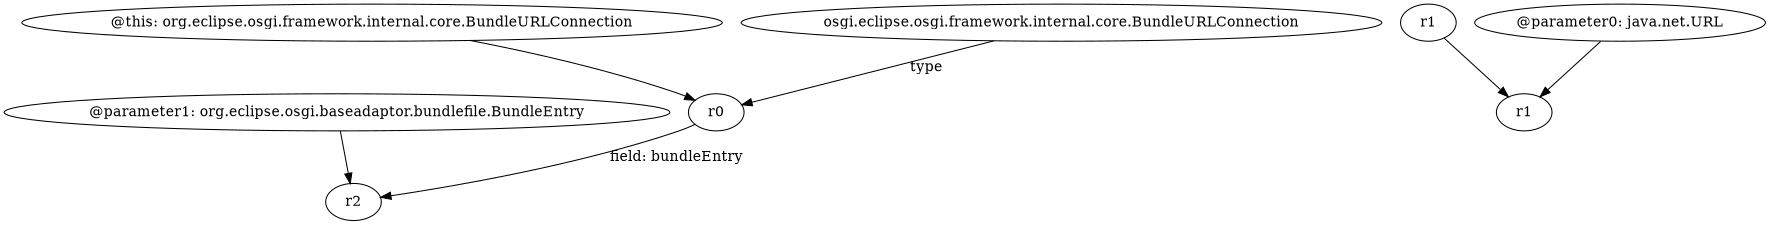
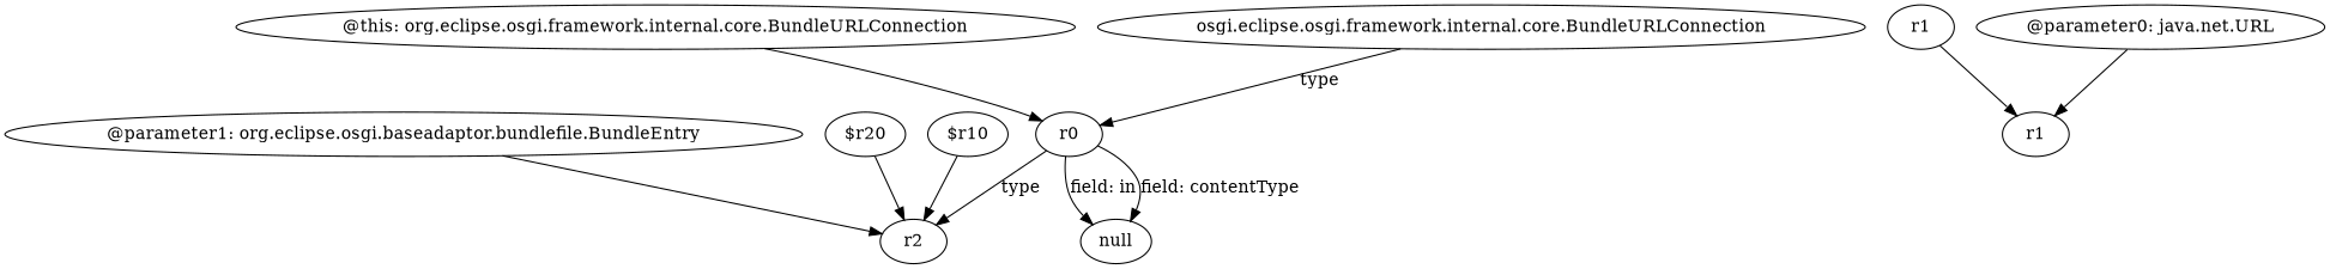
  digraph {
    fontname="DejaVu Serif"
    node [fontname="DejaVu Serif"]
    edge [fontname="DejaVu Serif"]
    n1 [label="@parameter1: org.eclipse.osgi.baseadaptor.bundlefile.BundleEntry"]
    n2 [label=r2]
    n3 [label="@this: org.eclipse.osgi.framework.internal.core.BundleURLConnection"]
    n4 [label=r0]
+   n5 [label=null]
    n6 [label=r1]
    n7 [label=r1]
+   n8 [label="$r20"]
    n9 [label="@parameter0: java.net.URL"]
    n10 [label="osgi.eclipse.osgi.framework.internal.core.BundleURLConnection"]
+   n11 [label="$r10"]
    n1 -> n2
    n3 -> n4
-   n4 -> n2 [label="field: bundleEntry"]
+   n4 -> n2 [label=type]
+   n4 -> n5 [label="field: in"]
+   n4 -> n5 [label="field: contentType"]
    n6 -> n7
+   n8 -> n2
    n9 -> n7
    n10 -> n4 [label=type]
+   n11 -> n2
  }
